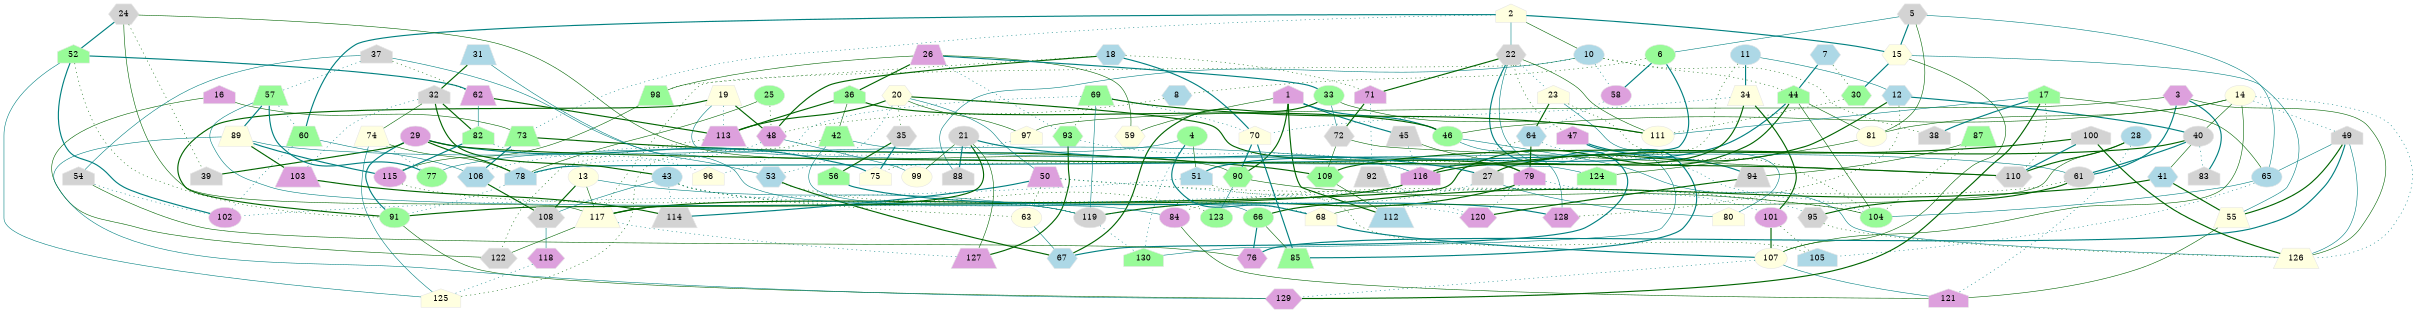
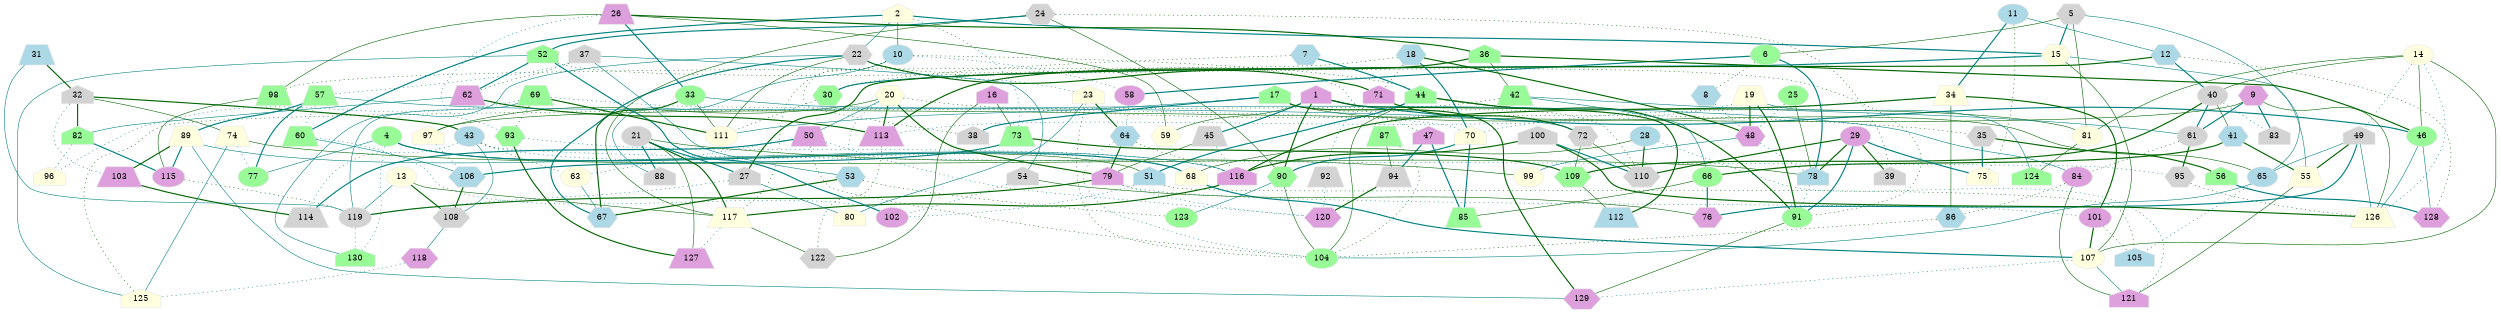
  graph {
    node [color=gray90 fillcolor=palegreen shape=house style=filled]
    edge [color=darkgreen style=bold]
    1 [fillcolor=plum]
    45 [fillcolor=lightgrey shape=trapezium]
    46 [shape=ellipse]
    59 [fillcolor=lightyellow shape=hexagon]
    90 [shape=hexagon]
    112 [fillcolor=lightblue shape=trapezium]
    79 [fillcolor=plum]
    116 [fillcolor=plum]
    126 [fillcolor=lightyellow shape=trapezium]
    128 [fillcolor=plum shape=hexagon]
    104 [shape=ellipse]
    123 [shape=ellipse]
    2 [fillcolor=lightyellow]
    10 [fillcolor=lightblue shape=ellipse]
    15 [fillcolor=lightyellow shape=hexagon]
    22 [fillcolor=lightgrey shape=hexagon]
    60 [shape=trapezium]
    73 [shape=trapezium]
    58 [fillcolor=plum shape=ellipse]
    44
    38 [fillcolor=lightgrey]
    88 [fillcolor=lightgrey]
    117 [fillcolor=lightyellow shape=trapezium]
    30 [shape=hexagon]
    107 [fillcolor=lightyellow shape=ellipse]
    55 [fillcolor=lightyellow shape=trapezium]
    130
    111 [fillcolor=lightyellow shape=ellipse]
    71 [fillcolor=plum]
    23 [fillcolor=lightyellow]
    47 [fillcolor=plum]
    67 [fillcolor=lightblue shape=hexagon]
    102 [fillcolor=plum shape=ellipse]
    106 [fillcolor=lightblue shape=hexagon]
    109 [shape=hexagon]
-   3 [fillcolor=plum shape=hexagon]
+   3 [fillcolor=plum shape=hexagon label=9]
    61 [fillcolor=lightgrey shape=ellipse]
    83 [fillcolor=lightgrey]
    97 [fillcolor=lightyellow]
    95 [fillcolor=lightgrey shape=hexagon]
    84 [fillcolor=plum shape=ellipse]
    4 [shape=ellipse]
    51 [fillcolor=lightblue]
    68 [fillcolor=lightyellow]
    77 [shape=ellipse]
    105 [fillcolor=lightblue]
    5 [fillcolor=lightgrey shape=hexagon]
    6 [shape=ellipse]
    65 [fillcolor=lightblue shape=ellipse]
    81 [fillcolor=lightyellow shape=ellipse]
    8 [fillcolor=lightblue shape=hexagon]
    78 [fillcolor=lightblue]
    124
    48 [fillcolor=plum shape=hexagon]
    64 [fillcolor=lightblue shape=hexagon]
    91 [shape=ellipse]
    7 [fillcolor=lightblue shape=hexagon]
    99 [fillcolor=lightyellow shape=ellipse]
    12 [fillcolor=lightblue shape=hexagon]
    40 [fillcolor=lightgrey shape=ellipse]
    27 [fillcolor=lightgrey]
    41 [fillcolor=lightblue shape=hexagon]
    121 [fillcolor=plum]
    122 [fillcolor=lightgrey shape=hexagon]
    127 [fillcolor=plum shape=trapezium]
    11 [fillcolor=lightblue shape=ellipse]
    34 [fillcolor=lightyellow shape=trapezium]
    75 [fillcolor=lightyellow]
    70 [fillcolor=lightyellow]
+   86 [fillcolor=lightblue shape=hexagon]
    101 [fillcolor=plum shape=ellipse]
    119 [fillcolor=lightgrey shape=ellipse]
    80 [fillcolor=lightyellow]
    13 [fillcolor=lightyellow shape=ellipse]
    108 [fillcolor=lightgrey shape=hexagon]
    118 [fillcolor=plum shape=hexagon]
    14 [fillcolor=lightyellow shape=ellipse]
    49 [fillcolor=lightgrey]
    76 [fillcolor=plum shape=hexagon]
    129 [fillcolor=plum shape=hexagon]
    16 [fillcolor=plum]
    17
    110 [fillcolor=lightgrey shape=hexagon]
    18 [fillcolor=lightblue shape=hexagon]
    98 [shape=trapezium]
    85 [shape=trapezium]
    72 [fillcolor=lightgrey shape=hexagon]
    92 [fillcolor=lightgrey shape=trapezium]
    115 [fillcolor=plum shape=ellipse]
    19 [fillcolor=lightyellow shape=trapezium]
    113 [fillcolor=plum shape=trapezium]
    20 [fillcolor=lightyellow shape=hexagon]
    35 [fillcolor=lightgrey shape=hexagon]
    50 [fillcolor=plum shape=trapezium]
    53 [fillcolor=lightblue shape=hexagon]
    56
    63 [fillcolor=lightyellow shape=ellipse]
    114 [fillcolor=lightgrey shape=trapezium]
    120 [fillcolor=plum shape=hexagon]
    21 [fillcolor=lightgrey shape=ellipse]
    94 [fillcolor=lightgrey shape=trapezium]
    24 [fillcolor=lightgrey shape=hexagon]
    39 [fillcolor=lightgrey]
    52
    62 [fillcolor=plum shape=trapezium]
    125 [fillcolor=lightyellow]
    25 [shape=ellipse]
    26 [fillcolor=plum shape=trapezium]
    33 [shape=ellipse]
    36
    93 [shape=hexagon]
    42 [shape=trapezium]
    28 [fillcolor=lightblue shape=ellipse]
    29 [fillcolor=plum shape=ellipse]
    31 [fillcolor=lightblue shape=trapezium]
    32 [fillcolor=lightgrey]
    43 [fillcolor=lightblue shape=ellipse]
    74 [fillcolor=lightyellow shape=trapezium]
    82
    103 [fillcolor=plum shape=trapezium]
    96 [fillcolor=lightyellow]
    66 [shape=ellipse]
    37 [fillcolor=lightgrey]
    54 [fillcolor=lightgrey]
    57 [shape=trapezium]
    89 [fillcolor=lightyellow shape=trapezium]
    69 [shape=trapezium]
    87 [shape=trapezium]
    100 [fillcolor=lightgrey]
    1 -- 45 [color=teal]
    1 -- 46 [color=teal]
    1 -- 59 [style=solid]
    1 -- 90
    1 -- 112
    45 -- 79 [style=solid]
    45 -- 116 [color=teal style=dotted]
    46 -- 126 [color=teal style=solid]
    46 -- 128 [color=teal style=solid]
    90 -- 104 [style=solid]
    90 -- 123 [color=teal style=solid]
    79 -- 101 [color=teal style=dotted]
    79 -- 119
    79 -- 120 [color=teal style=dotted]
    116 -- 117
    2 -- 10 [style=solid]
    2 -- 15 [color=teal]
    2 -- 22 [color=teal style=solid]
    2 -- 60 [color=teal]
    2 -- 73 [color=teal style=dotted]
    10 -- 58 [color=teal style=dotted]
    10 -- 44 [style=dotted]
    10 -- 38 [style=dotted]
    10 -- 88 [color=teal style=solid]
    10 -- 117 [style=dotted]
    15 -- 30 [color=teal]
    15 -- 107 [style=solid]
    15 -- 55 [color=teal style=solid]
    22 -- 130 [color=teal style=solid]
    22 -- 111 [style=solid]
    22 -- 71
    22 -- 23 [color=teal style=dotted]
    22 -- 47 [style=dotted]
    22 -- 67 [color=teal]
    60 -- 102 [color=teal style=dotted]
    60 -- 106 [color=teal style=solid]
    73 -- 106 [color=teal]
    73 -- 109
    58 -- 64 [color=teal style=dotted]
    44 -- 104 [style=solid]
    44 -- 51 [color=teal]
    44 -- 81 [style=solid]
    44 -- 91
    117 -- 122 [style=solid]
    117 -- 127 [color=teal style=dotted]
    30 -- 111 [style=dotted]
    107 -- 121 [color=teal style=solid]
    107 -- 129 [color=teal style=dotted]
    55 -- 121 [style=solid]
    71 -- 72
    71 -- 92 [color=teal style=dotted]
    23 -- 104 [style=dotted]
    23 -- 64
    23 -- 80 [color=teal style=solid]
    47 -- 85 [color=teal]
    47 -- 94 [color=teal]
    106 -- 108
    109 -- 112 [style=solid]
    3 -- 126 [style=solid]
    3 -- 61 [color=teal]
    3 -- 83 [color=teal]
    3 -- 97 [style=solid]
    61 -- 95
    61 -- 84 [style=dotted]
    97 -- 106 [color=teal style=dotted]
    95 -- 126 [style=dotted]
    84 -- 121 [style=solid]
+   84 -- 86 [style=dotted]
    4 -- 130 [color=teal style=dotted]
    4 -- 51 [style=solid]
    4 -- 68 [color=teal]
    4 -- 77 [color=teal style=solid]
    51 -- 102 [color=teal style=dotted]
    51 -- 105 [style=dotted]
    68 -- 107 [color=teal]
    5 -- 15 [color=teal]
-   5 -- 6 [color=teal style=solid]
+   5 -- 6 [style=solid]
    5 -- 65 [color=teal style=solid]
    5 -- 81 [style=solid]
    6 -- 58 [color=teal]
    6 -- 8 [style=dotted]
    6 -- 78 [color=teal]
    65 -- 104 [color=teal style=solid]
    65 -- 105 [color=teal style=dotted]
    81 -- 124 [style=solid]
    8 -- 48 [style=dotted]
    78 -- 91 [color=teal style=dotted]
    48 -- 78 [color=teal style=dotted]
    48 -- 99 [color=teal style=solid]
    64 -- 79
    64 -- 116 [style=dotted]
    64 -- 104 [color=teal style=dotted]
    91 -- 129 [style=solid]
    7 -- 44 [color=teal]
    7 -- 30 [style=dotted]
    12 -- 128 [style=dotted]
    12 -- 40 [color=teal]
    12 -- 27
    40 -- 109
    40 -- 61 [color=teal]
    40 -- 83 [color=teal style=dotted]
    40 -- 41 [style=solid]
    27 -- 119 [color=teal style=dotted]
    27 -- 80 [color=teal style=solid]
    41 -- 55
    41 -- 66
    11 -- 12 [color=teal style=solid]
    11 -- 34 [color=teal]
    11 -- 75 [style=dotted]
    34 -- 116
    34 -- 70 [color=teal style=dotted]
+   34 -- 86 [style=solid]
    34 -- 101
    70 -- 90 [color=teal]
    70 -- 85 [color=teal]
+   86 -- 104 [style=dotted]
    101 -- 107
    101 -- 105 [style=dotted]
    119 -- 130 [color=teal style=dotted]
    13 -- 117 [style=solid]
    13 -- 119 [color=teal style=solid]
    13 -- 108
    108 -- 118 [color=teal style=solid]
    118 -- 125 [color=teal style=dotted]
    14 -- 46 [style=solid]
    14 -- 126 [color=teal style=dotted]
    14 -- 107 [style=solid]
    14 -- 81 [style=solid]
    14 -- 40 [style=solid]
    14 -- 49 [color=teal style=dotted]
    49 -- 126 [color=teal style=solid]
    49 -- 55
    49 -- 65 [color=teal style=solid]
    49 -- 76 [color=teal]
    16 -- 73 [style=solid]
    16 -- 122 [style=solid]
    17 -- 38 [color=teal]
    17 -- 111 [color=teal style=solid]
    17 -- 65 [style=solid]
    17 -- 129
    17 -- 110 [style=dotted]
    18 -- 71 [style=dotted]
    18 -- 48
    18 -- 70 [color=teal]
    18 -- 98 [style=dotted]
    98 -- 115 [style=solid]
    72 -- 109 [style=solid]
    72 -- 110 [style=solid]
    92 -- 120 [color=teal style=dotted]
    115 -- 119 [style=dotted]
    19 -- 124 [color=teal style=solid]
    19 -- 48
    19 -- 91
    19 -- 113 [color=teal style=dotted]
    113 -- 122 [style=dotted]
    20 -- 79
    20 -- 97 [style=solid]
    20 -- 113
    20 -- 35 [style=dotted]
    20 -- 50 [color=teal style=solid]
    20 -- 53 [color=teal style=dotted]
    35 -- 75 [color=teal]
    35 -- 56
    50 -- 104 [style=dotted]
-   50 -- 63 [style=dotted]
+   50 -- 63 [color=teal style=dotted]
    50 -- 114 [color=teal]
    50 -- 120 [color=teal style=dotted]
    53 -- 123 [style=dotted]
    53 -- 67
    56 -- 128 [color=teal]
    63 -- 67 [color=teal style=solid]
    21 -- 88 [color=teal]
    21 -- 117
    21 -- 99 [style=solid]
    21 -- 27 [color=teal]
    21 -- 127 [style=solid]
    94 -- 120
    24 -- 90 [style=solid]
    24 -- 117 [style=solid]
    24 -- 39 [style=dotted]
    24 -- 52 [color=teal]
    52 -- 102 [color=teal]
    52 -- 91 [style=dotted]
    52 -- 62 [color=teal]
    52 -- 125 [color=teal style=solid]
    62 -- 113
    62 -- 82 [color=teal style=solid]
    25 -- 78 [style=solid]
    25 -- 48 [style=dotted]
    26 -- 59 [style=solid]
    26 -- 98 [style=solid]
    26 -- 33 [color=teal]
    26 -- 36
    26 -- 93 [color=teal style=dotted]
    33 -- 111 [style=solid]
    33 -- 67
    33 -- 72 [color=teal style=solid]
    36 -- 46
    36 -- 113
    36 -- 42 [style=solid]
    93 -- 116 [color=teal style=dotted]
    93 -- 127
    42 -- 61 [color=teal style=solid]
    42 -- 125 [style=dotted]
    42 -- 66 [color=teal style=solid]
    28 -- 68 [style=solid]
    28 -- 121 [color=teal style=dotted]
    28 -- 110
    29 -- 78
    29 -- 91 [color=teal]
    29 -- 75 [color=teal]
    29 -- 110
    29 -- 39
    31 -- 119 [color=teal style=solid]
    31 -- 32
    32 -- 43
    32 -- 74 [style=solid]
    32 -- 82
    32 -- 103 [color=teal style=dotted]
    43 -- 95 [color=teal style=dotted]
    43 -- 68 [color=teal style=dotted]
    43 -- 108 [color=teal style=solid]
    43 -- 63 [style=dotted]
    43 -- 114 [color=teal style=dotted]
    74 -- 77 [color=teal style=dotted]
    74 -- 78 [style=solid]
    74 -- 125 [color=teal style=solid]
    82 -- 115 [color=teal]
    82 -- 96 [color=teal style=dotted]
    103 -- 114
    66 -- 76 [color=teal]
    66 -- 85 [style=solid]
    37 -- 53 [color=teal style=solid]
    37 -- 62 [style=dotted]
    37 -- 54 [color=teal style=solid]
    37 -- 57 [color=teal style=dotted]
    54 -- 102 [color=teal style=dotted]
    54 -- 76 [style=solid]
    57 -- 60 [color=teal style=dotted]
    57 -- 84 [color=teal style=solid]
    57 -- 77 [color=teal]
    57 -- 89 [color=teal]
    89 -- 116 [color=teal style=solid]
    89 -- 129 [color=teal style=solid]
    89 -- 115 [color=teal]
    89 -- 103
    69 -- 111
    69 -- 70 [color=teal style=dotted]
    69 -- 119 [color=teal style=solid]
    69 -- 93 [style=dotted]
    69 -- 96 [color=teal style=dotted]
    87 -- 104 [style=dotted]
    87 -- 94 [style=solid]
    100 -- 116
    100 -- 126
    100 -- 110 [color=teal]
  }
